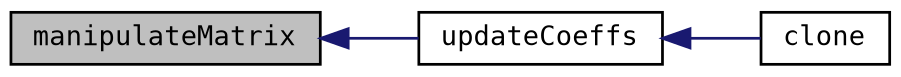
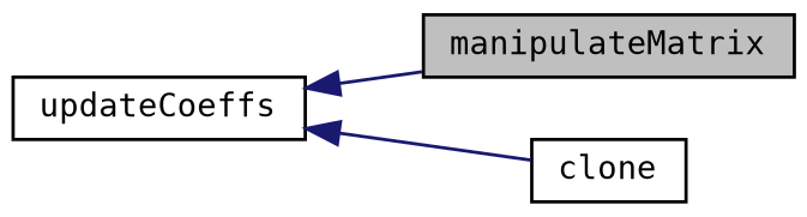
  digraph {
    fontname="DejaVu Sans Mono"
    rankdir=LR
    node [color=black fontname="DejaVu Sans Mono" fontsize=10 shape=record]
    edge [color=midnightblue dir=back fontname="DejaVu Sans Mono" fontsize=10 labelfontname=FreeSans labelfontsize=10 style=solid]
    n1 [fillcolor=grey75 fontcolor=black height=0.2 label=manipulateMatrix style=filled width=0.4]
    n2 [height=0.2 label=updateCoeffs width=0.4]
    n3 [height=0.2 label=clone width=0.4]
-   n1 -> n2
+   n2 -> n1
    n2 -> n3
  }
